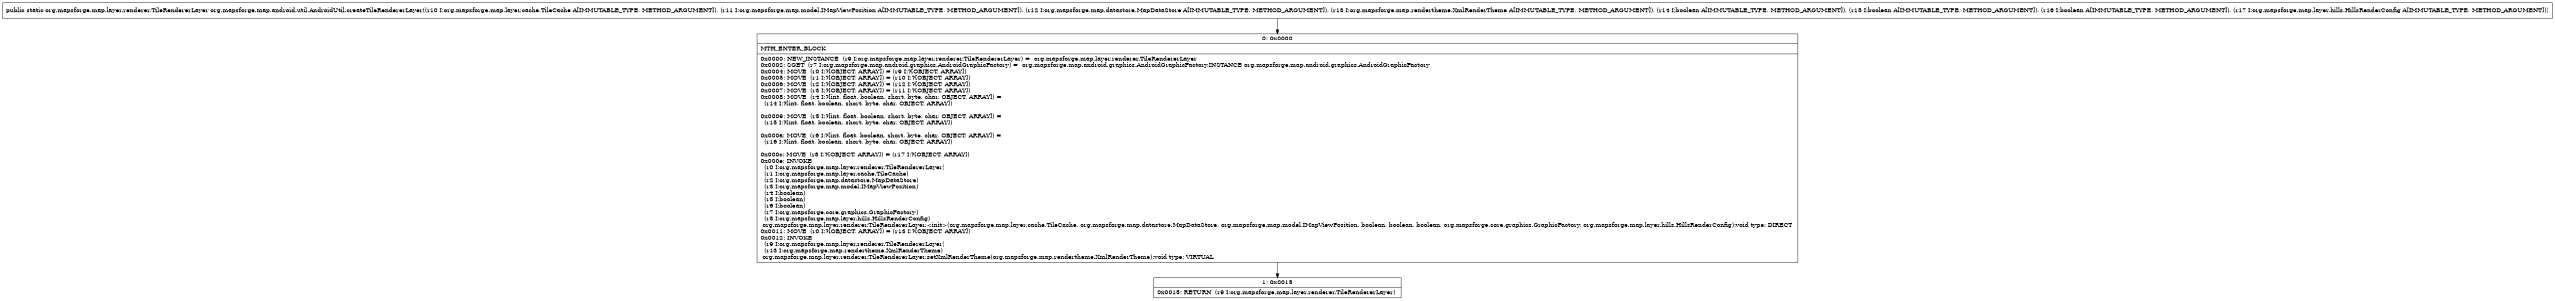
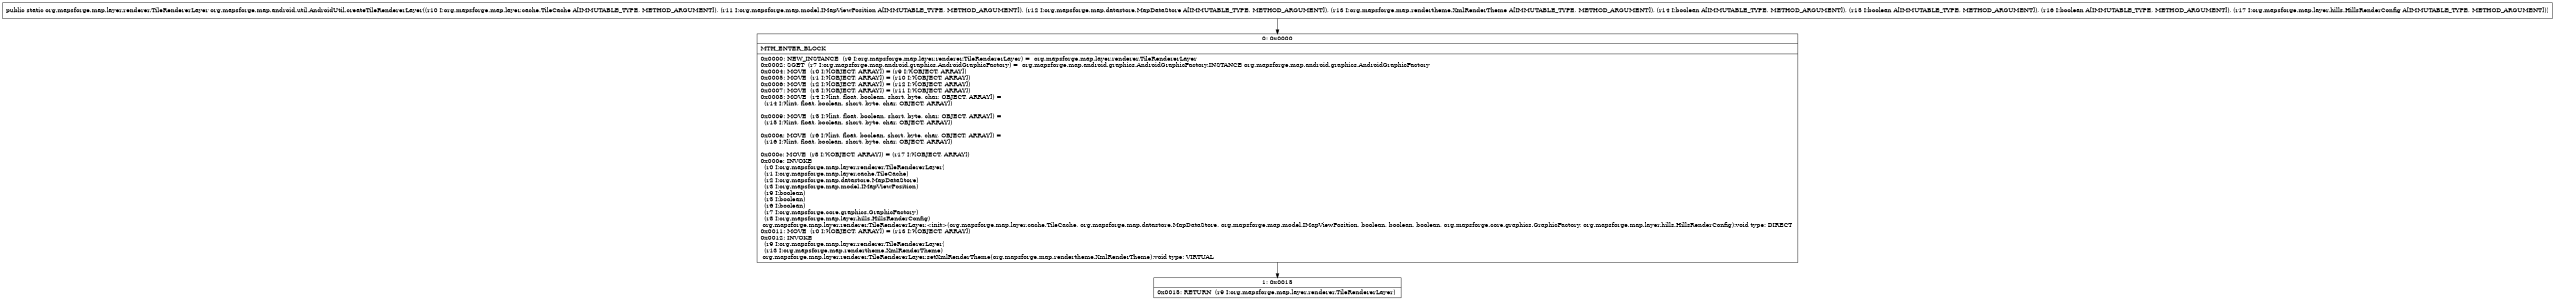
  digraph {
    node [shape=record]
-   n1 [label="{0\:\ 0x0000|MTH_ENTER_BLOCK\l|0x0000: NEW_INSTANCE  (r9 I:org.mapsforge.map.layer.renderer.TileRendererLayer) =  org.mapsforge.map.layer.renderer.TileRendererLayer \l0x0002: SGET  (r7 I:org.mapsforge.map.android.graphics.AndroidGraphicFactory) =  org.mapsforge.map.android.graphics.AndroidGraphicFactory.INSTANCE org.mapsforge.map.android.graphics.AndroidGraphicFactory \l0x0004: MOVE  (r0 I:?[OBJECT, ARRAY]) = (r9 I:?[OBJECT, ARRAY]) \l0x0005: MOVE  (r1 I:?[OBJECT, ARRAY]) = (r10 I:?[OBJECT, ARRAY]) \l0x0006: MOVE  (r2 I:?[OBJECT, ARRAY]) = (r12 I:?[OBJECT, ARRAY]) \l0x0007: MOVE  (r3 I:?[OBJECT, ARRAY]) = (r11 I:?[OBJECT, ARRAY]) \l0x0008: MOVE  (r4 I:?[int, float, boolean, short, byte, char, OBJECT, ARRAY]) = \l  (r14 I:?[int, float, boolean, short, byte, char, OBJECT, ARRAY])\l \l0x0009: MOVE  (r5 I:?[int, float, boolean, short, byte, char, OBJECT, ARRAY]) = \l  (r15 I:?[int, float, boolean, short, byte, char, OBJECT, ARRAY])\l \l0x000a: MOVE  (r6 I:?[int, float, boolean, short, byte, char, OBJECT, ARRAY]) = \l  (r16 I:?[int, float, boolean, short, byte, char, OBJECT, ARRAY])\l \l0x000c: MOVE  (r8 I:?[OBJECT, ARRAY]) = (r17 I:?[OBJECT, ARRAY]) \l0x000e: INVOKE  \l  (r0 I:org.mapsforge.map.layer.renderer.TileRendererLayer)\l  (r1 I:org.mapsforge.map.layer.cache.TileCache)\l  (r2 I:org.mapsforge.map.datastore.MapDataStore)\l  (r3 I:org.mapsforge.map.model.IMapViewPosition)\l  (r4 I:boolean)\l  (r5 I:boolean)\l  (r6 I:boolean)\l  (r7 I:org.mapsforge.core.graphics.GraphicFactory)\l  (r8 I:org.mapsforge.map.layer.hills.HillsRenderConfig)\l org.mapsforge.map.layer.renderer.TileRendererLayer.\<init\>(org.mapsforge.map.layer.cache.TileCache, org.mapsforge.map.datastore.MapDataStore, org.mapsforge.map.model.IMapViewPosition, boolean, boolean, boolean, org.mapsforge.core.graphics.GraphicFactory, org.mapsforge.map.layer.hills.HillsRenderConfig):void type: DIRECT \l0x0011: MOVE  (r0 I:?[OBJECT, ARRAY]) = (r13 I:?[OBJECT, ARRAY]) \l0x0012: INVOKE  \l  (r9 I:org.mapsforge.map.layer.renderer.TileRendererLayer)\l  (r13 I:org.mapsforge.map.rendertheme.XmlRenderTheme)\l org.mapsforge.map.layer.renderer.TileRendererLayer.setXmlRenderTheme(org.mapsforge.map.rendertheme.XmlRenderTheme):void type: VIRTUAL \l}"]
+   n1 [label="{0\:\ 0x0000|MTH_ENTER_BLOCK\l|0x0000: NEW_INSTANCE  (r9 I:org.mapsforge.map.layer.renderer.TileRendererLayer) =  org.mapsforge.map.layer.renderer.TileRendererLayer \l0x0002: SGET  (r7 I:org.mapsforge.map.android.graphics.AndroidGraphicFactory) =  org.mapsforge.map.android.graphics.AndroidGraphicFactory.INSTANCE org.mapsforge.map.android.graphics.AndroidGraphicFactory \l0x0004: MOVE  (r0 I:?[OBJECT, ARRAY]) = (r9 I:?[OBJECT, ARRAY]) \l0x0005: MOVE  (r1 I:?[OBJECT, ARRAY]) = (r10 I:?[OBJECT, ARRAY]) \l0x0006: MOVE  (r2 I:?[OBJECT, ARRAY]) = (r12 I:?[OBJECT, ARRAY]) \l0x0007: MOVE  (r3 I:?[OBJECT, ARRAY]) = (r11 I:?[OBJECT, ARRAY]) \l0x0008: MOVE  (r4 I:?[int, float, boolean, short, byte, char, OBJECT, ARRAY]) = \l  (r14 I:?[int, float, boolean, short, byte, char, OBJECT, ARRAY])\l \l0x0009: MOVE  (r5 I:?[int, float, boolean, short, byte, char, OBJECT, ARRAY]) = \l  (r15 I:?[int, float, boolean, short, byte, char, OBJECT, ARRAY])\l \l0x000a: MOVE  (r6 I:?[int, float, boolean, short, byte, char, OBJECT, ARRAY]) = \l  (r16 I:?[int, float, boolean, short, byte, char, OBJECT, ARRAY])\l \l0x000c: MOVE  (r8 I:?[OBJECT, ARRAY]) = (r17 I:?[OBJECT, ARRAY]) \l0x000e: INVOKE  \l  (r0 I:org.mapsforge.map.layer.renderer.TileRendererLayer)\l  (r1 I:org.mapsforge.map.layer.cache.TileCache)\l  (r2 I:org.mapsforge.map.datastore.MapDataStore)\l  (r3 I:org.mapsforge.map.model.IMapViewPosition)\l  (r9 I:boolean)\l  (r5 I:boolean)\l  (r6 I:boolean)\l  (r7 I:org.mapsforge.core.graphics.GraphicFactory)\l  (r8 I:org.mapsforge.map.layer.hills.HillsRenderConfig)\l org.mapsforge.map.layer.renderer.TileRendererLayer.\<init\>(org.mapsforge.map.layer.cache.TileCache, org.mapsforge.map.datastore.MapDataStore, org.mapsforge.map.model.IMapViewPosition, boolean, boolean, boolean, org.mapsforge.core.graphics.GraphicFactory, org.mapsforge.map.layer.hills.HillsRenderConfig):void type: DIRECT \l0x0011: MOVE  (r0 I:?[OBJECT, ARRAY]) = (r13 I:?[OBJECT, ARRAY]) \l0x0012: INVOKE  \l  (r9 I:org.mapsforge.map.layer.renderer.TileRendererLayer)\l  (r13 I:org.mapsforge.map.rendertheme.XmlRenderTheme)\l org.mapsforge.map.layer.renderer.TileRendererLayer.setXmlRenderTheme(org.mapsforge.map.rendertheme.XmlRenderTheme):void type: VIRTUAL \l}"]
    n2 [label="{1\:\ 0x0015|0x0015: RETURN  (r9 I:org.mapsforge.map.layer.renderer.TileRendererLayer) \l}"]
    n3 [label="{public static org.mapsforge.map.layer.renderer.TileRendererLayer org.mapsforge.map.android.util.AndroidUtil.createTileRendererLayer((r10 I:org.mapsforge.map.layer.cache.TileCache A[IMMUTABLE_TYPE, METHOD_ARGUMENT]), (r11 I:org.mapsforge.map.model.IMapViewPosition A[IMMUTABLE_TYPE, METHOD_ARGUMENT]), (r12 I:org.mapsforge.map.datastore.MapDataStore A[IMMUTABLE_TYPE, METHOD_ARGUMENT]), (r13 I:org.mapsforge.map.rendertheme.XmlRenderTheme A[IMMUTABLE_TYPE, METHOD_ARGUMENT]), (r14 I:boolean A[IMMUTABLE_TYPE, METHOD_ARGUMENT]), (r15 I:boolean A[IMMUTABLE_TYPE, METHOD_ARGUMENT]), (r16 I:boolean A[IMMUTABLE_TYPE, METHOD_ARGUMENT]), (r17 I:org.mapsforge.map.layer.hills.HillsRenderConfig A[IMMUTABLE_TYPE, METHOD_ARGUMENT])) }"]
    n1 -> n2
    n3 -> n1
  }
